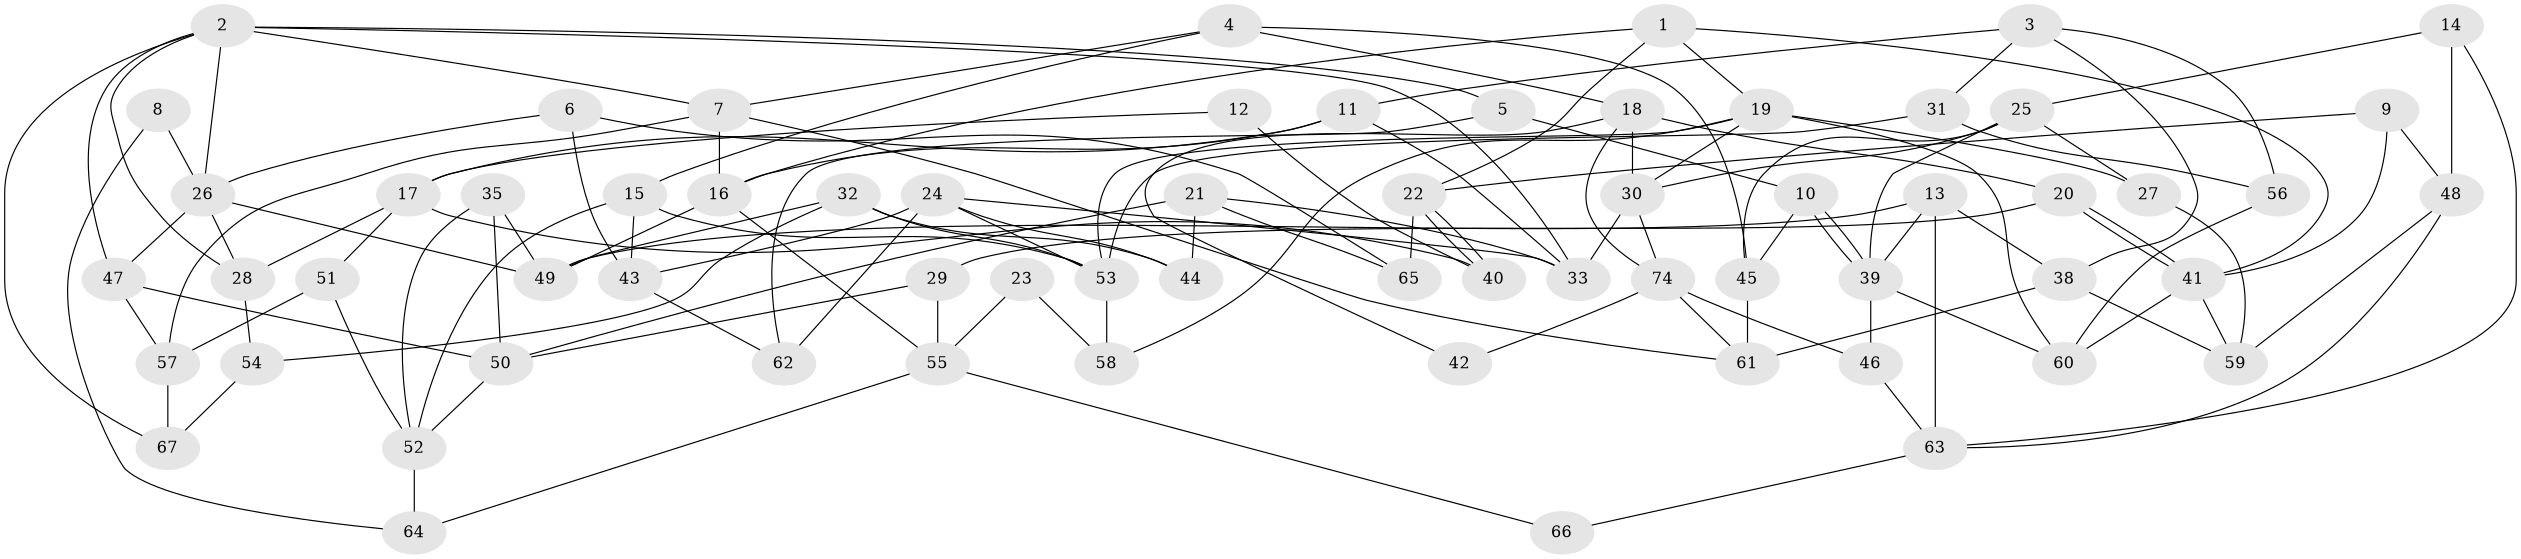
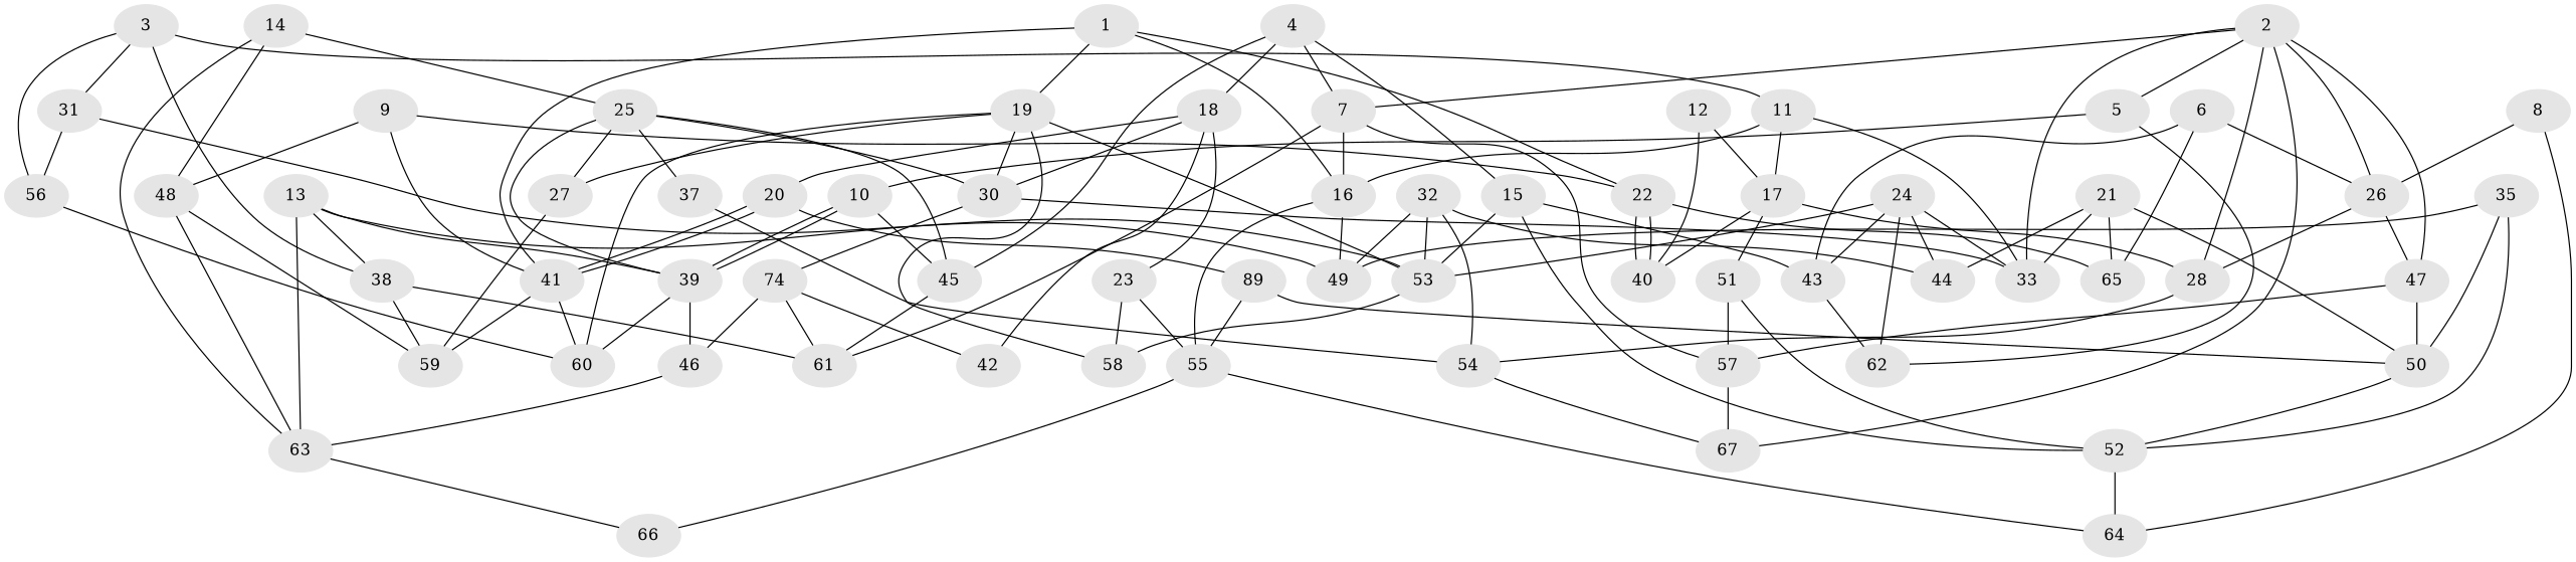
  graph {
    node [color=gray90 style=filled]
    1
    16
    19
    22
    41
    49
    55
    53
    30
    27
    58
    60
    65
    40
    59
    2
    5
    7
    26
    28
    33
    47
    67
    10
    62
    57
    61
    54
    50
    3
    11
    31
    38
    56
    17
    4
    15
    18
    45
    43
    52
    20
    23
    42
    39
    6
    8
    64
    9
    48
    63
    46
    51
    12
    13
    66
    14
    25
-   29
+   37
+   29 [label=89]
    n61 [label=74]
    21
    44
    24
    32
    35
    1 -- 16
    1 -- 19
    1 -- 22
    1 -- 41
    16 -- 49
    16 -- 55
    19 -- 53
    19 -- 30
    19 -- 27
    19 -- 58
    19 -- 60
    22 -- 65
    22 -- 40
    22 -- 40
    41 -- 60
    41 -- 59
    55 -- 64
    55 -- 66
    53 -- 58
    30 -- 33
    30 -- n61
    27 -- 59
    2 -- 5
    2 -- 7
    2 -- 26
    2 -- 28
    2 -- 33
    2 -- 47
    2 -- 67
    5 -- 10
    5 -- 62
    7 -- 16
    7 -- 57
    7 -- 61
-   26 -- 49
    26 -- 28
    26 -- 47
    28 -- 54
    47 -- 57
    47 -- 50
    10 -- 45
    10 -- 39
    10 -- 39
    57 -- 67
    54 -- 67
    50 -- 52
    3 -- 11
    3 -- 31
    3 -- 38
    3 -- 56
    11 -- 16
    11 -- 33
    11 -- 17
    31 -- 53
    31 -- 56
    38 -- 59
    38 -- 61
    56 -- 60
    17 -- 40
    17 -- 28
    17 -- 51
    4 -- 7
    4 -- 15
    4 -- 18
    4 -- 45
    15 -- 53
    15 -- 43
    15 -- 52
    18 -- 30
    18 -- 20
-   18 -- n61
+   18 -- 23
    18 -- 42
    45 -- 61
    43 -- 62
    52 -- 64
    20 -- 41
    20 -- 41
    20 -- 29
    23 -- 55
    23 -- 58
    39 -- 60
    39 -- 46
    6 -- 65
    6 -- 26
    6 -- 43
    8 -- 26
    8 -- 64
    9 -- 22
    9 -- 41
    9 -- 48
    48 -- 59
    48 -- 63
    63 -- 66
    46 -- 63
    51 -- 57
    51 -- 52
    12 -- 40
    12 -- 17
    13 -- 49
    13 -- 38
    13 -- 39
    13 -- 63
    14 -- 48
    14 -- 63
    14 -- 25
    25 -- 30
    25 -- 27
    25 -- 45
    25 -- 39
+   25 -- 37
+   37 -- 54
    29 -- 55
    29 -- 50
    n61 -- 61
    n61 -- 42
    n61 -- 46
    21 -- 65
    21 -- 33
    21 -- 50
    21 -- 44
    24 -- 53
    24 -- 33
    24 -- 62
    24 -- 43
    24 -- 44
    32 -- 49
    32 -- 53
    32 -- 54
    32 -- 44
    35 -- 49
    35 -- 50
    35 -- 52
  }
